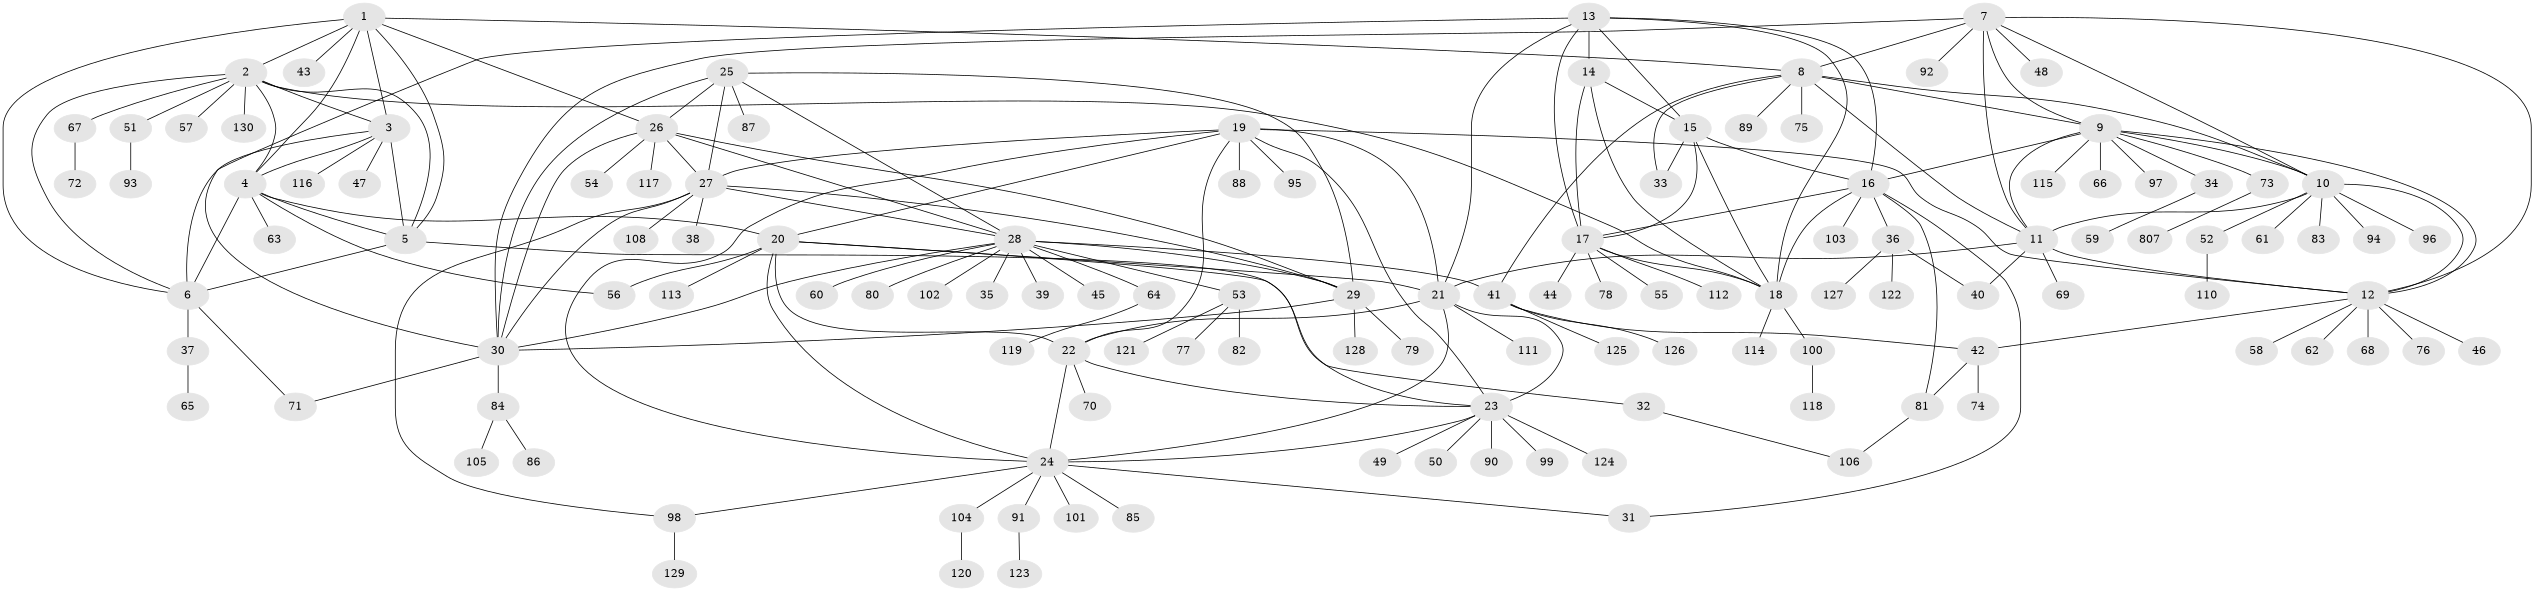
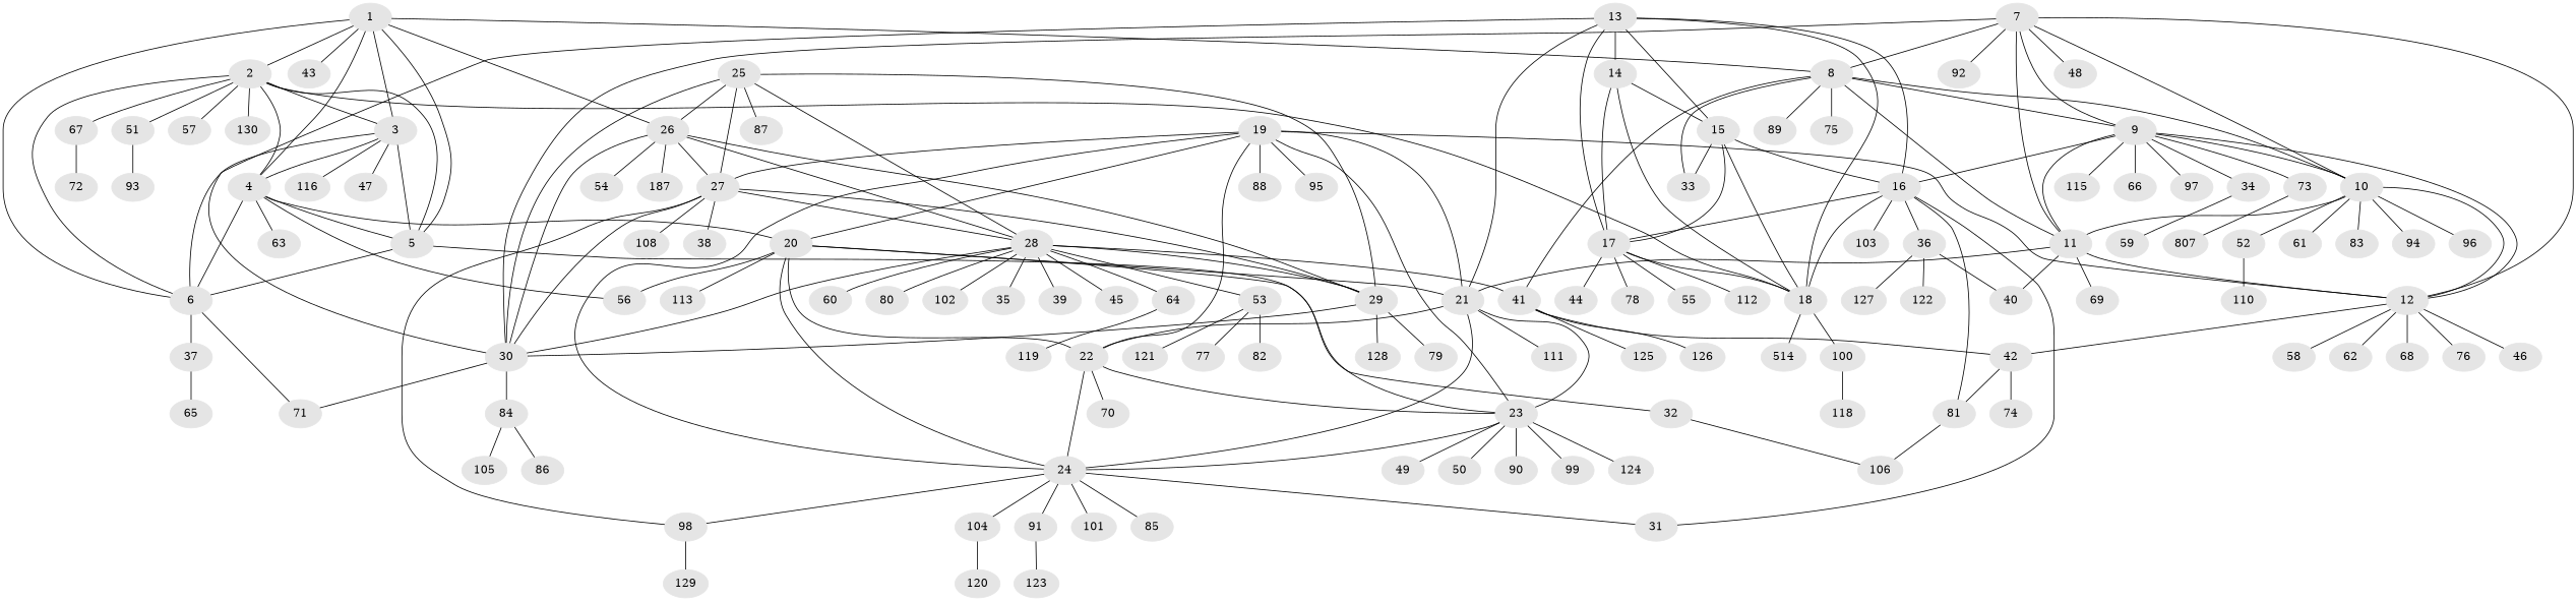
  graph {
    node [color=gray90 style=filled]
    1
    2
    3
    4
    5
    6
    8
    26
    43
    18
    51
    57
    67
    130
    47
    116
    20
    56
    63
    32
    37
    71
    9
    10
    11
    33
    41
    75
    89
    30
    27
    28
    29
    54
-   117
+   117 [label=187]
    100
-   114
+   114 [label=514]
    93
    72
    21
    22
    23
    24
    113
    106
    65
    7
    12
    48
    92
    16
    34
    66
    73
    97
    115
    52
    61
    83
    94
    96
    40
    69
    42
    46
    58
    62
    68
    76
    84
    125
    126
    17
    31
    36
    81
    103
    59
    n79 [label=807]
    110
    111
    74
    13
    14
    15
    44
    55
    78
    112
    122
    127
    118
    19
    88
    95
    70
    49
    50
    90
    99
    124
    85
    91
    98
    101
    104
    38
    108
    123
    129
    120
    25
    87
    35
    39
    45
    53
    60
    64
    80
    102
    79
    128
    77
    82
    121
    119
    86
    105
    1 -- 2
    1 -- 3
    1 -- 4
    1 -- 5
    1 -- 6
    1 -- 8
    1 -- 26
    1 -- 43
    2 -- 3
    2 -- 4
    2 -- 5
    2 -- 6
    2 -- 18
    2 -- 51
    2 -- 57
    2 -- 67
    2 -- 130
    3 -- 4
    3 -- 5
    3 -- 6
    3 -- 47
    3 -- 116
    4 -- 5
    4 -- 6
    4 -- 20
    4 -- 56
    4 -- 63
    5 -- 6
    5 -- 32
    6 -- 37
    6 -- 71
    8 -- 9
    8 -- 10
    8 -- 11
    8 -- 33
    8 -- 41
    8 -- 75
    8 -- 89
    26 -- 30
    26 -- 27
    26 -- 28
    26 -- 29
    26 -- 54
    26 -- 117
    18 -- 100
    18 -- 114
    51 -- 93
    67 -- 72
    20 -- 56
    20 -- 21
    20 -- 22
    20 -- 23
    20 -- 24
    20 -- 113
    32 -- 106
    37 -- 65
    9 -- 10
    9 -- 11
    9 -- 12
    9 -- 16
    9 -- 34
    9 -- 66
    9 -- 73
    9 -- 97
    9 -- 115
    10 -- 11
    10 -- 12
    10 -- 52
    10 -- 61
    10 -- 83
    10 -- 94
    10 -- 96
    11 -- 21
    11 -- 12
    11 -- 40
    11 -- 69
    41 -- 42
    41 -- 125
    41 -- 126
    30 -- 71
    30 -- 84
    27 -- 30
    27 -- 28
    27 -- 29
    27 -- 98
    27 -- 38
    27 -- 108
    28 -- 41
    28 -- 30
    28 -- 29
    28 -- 35
    28 -- 39
    28 -- 45
    28 -- 53
    28 -- 60
    28 -- 64
    28 -- 80
    28 -- 102
    29 -- 30
    29 -- 79
    29 -- 128
    100 -- 118
    21 -- 22
    21 -- 23
    21 -- 24
    21 -- 111
    22 -- 23
    22 -- 24
    22 -- 70
    23 -- 24
    23 -- 49
    23 -- 50
    23 -- 90
    23 -- 99
    23 -- 124
    24 -- 31
    24 -- 85
    24 -- 91
    24 -- 98
    24 -- 101
    24 -- 104
    7 -- 8
    7 -- 9
    7 -- 10
    7 -- 11
    7 -- 30
    7 -- 12
    7 -- 48
    7 -- 92
    12 -- 42
    12 -- 46
    12 -- 58
    12 -- 62
    12 -- 68
    12 -- 76
    16 -- 18
    16 -- 17
    16 -- 31
    16 -- 36
    16 -- 81
    16 -- 103
    34 -- 59
    73 -- n79
    52 -- 110
    42 -- 81
    42 -- 74
    84 -- 86
    84 -- 105
    17 -- 18
    17 -- 44
    17 -- 55
    17 -- 78
    17 -- 112
    36 -- 40
    36 -- 122
    36 -- 127
    81 -- 106
    13 -- 18
    13 -- 30
    13 -- 21
    13 -- 16
    13 -- 17
    13 -- 14
    13 -- 15
    14 -- 18
    14 -- 17
    14 -- 15
    15 -- 18
    15 -- 33
    15 -- 16
    15 -- 17
    19 -- 20
    19 -- 27
    19 -- 21
    19 -- 22
    19 -- 23
    19 -- 24
    19 -- 12
    19 -- 88
    19 -- 95
    91 -- 123
    98 -- 129
    104 -- 120
    25 -- 26
    25 -- 30
    25 -- 27
    25 -- 28
    25 -- 29
    25 -- 87
    53 -- 77
    53 -- 82
    53 -- 121
    64 -- 119
  }
